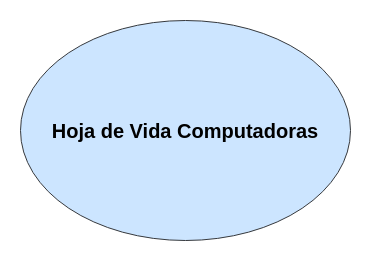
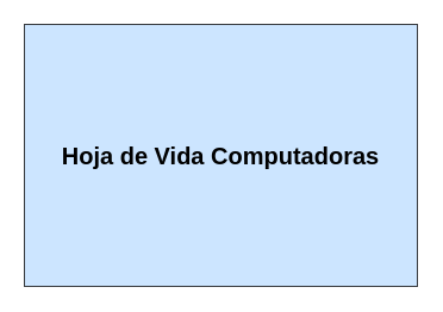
  <mxCell id="0" />
  <mxCell id="1" parent="0" />
- <mxCell id="2" value="&lt;font style=&quot;font-size: 20px;&quot;&gt;&lt;b&gt;Hoja de Vida Computadoras&lt;/b&gt;&lt;/font&gt;" style="ellipse;whiteSpace=wrap;html=1;fillColor=#cce5ff;strokeColor=#36393d;" parent="1" vertex="1"><mxGeometry x="20" y="20" width="330" height="220" as="geometry" /></mxCell>
+ <mxCell id="2" value="&lt;font style=&quot;font-size: 20px;&quot;&gt;&lt;b&gt;Hoja de Vida Computadoras&lt;/b&gt;&lt;/font&gt;" style="whiteSpace=wrap;html=1;fillColor=#cce5ff;strokeColor=#36393d;rounded=0;" parent="1" vertex="1"><mxGeometry x="20" y="20" width="330" height="220" as="geometry" /></mxCell>
